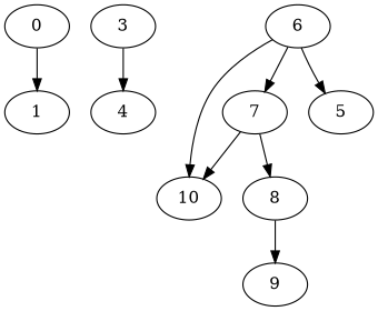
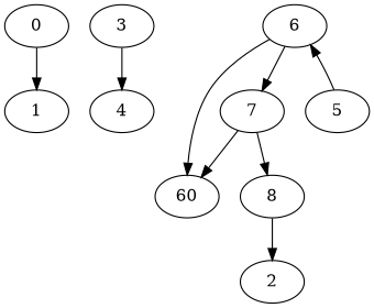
  digraph {
    0
    1
    3
    4
    6
    7
-   10
+   10 [label=60]
    5
    8
-   9
+   9 [label=2]
    0 -> 1
    3 -> 4
    6 -> 7
    6 -> 10
    7 -> 10
    7 -> 8
-   6 -> 5
+   5 -> 6
    8 -> 9
  }
